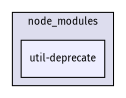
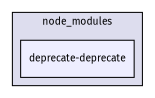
  digraph {
    compound=true
    fontname="Fira Sans"
-   n1 [fillcolor="#eeeeff" fontname="Fira Sans" fontsize=10 label="util-deprecate" pencolor=black shape=box style=filled]
+   n1 [fillcolor="#eeeeff" fontname="Fira Sans" fontsize=10 label="deprecate-deprecate" pencolor=black shape=box style=filled]
    subgraph cluster_1 {
      bgcolor="#ddddee"
      fontsize=10
      label=node_modules
      pencolor=black
      n1
    }
  }
